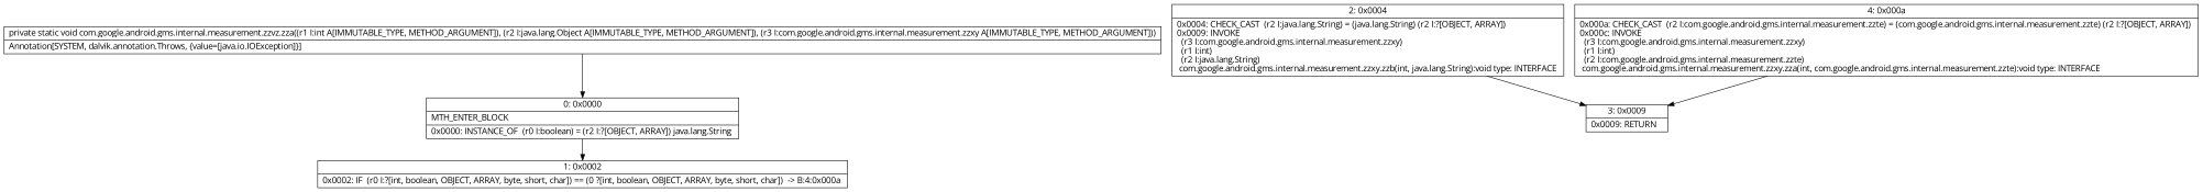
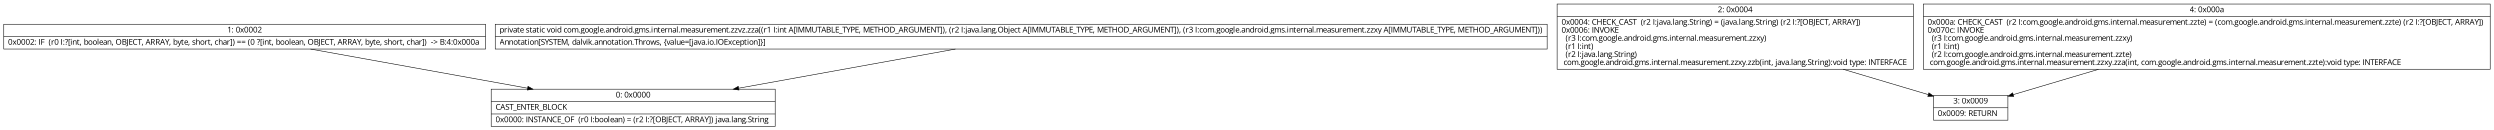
  digraph {
    fontname="Open Sans"
    node [fontname="Open Sans" shape=record]
    edge [fontname="Open Sans"]
-   n1 [label="{0\:\ 0x0000|MTH_ENTER_BLOCK\l|0x0000: INSTANCE_OF  (r0 I:boolean) = (r2 I:?[OBJECT, ARRAY]) java.lang.String \l}"]
+   n1 [label="{0\:\ 0x0000|CAST_ENTER_BLOCK\l|0x0000: INSTANCE_OF  (r0 I:boolean) = (r2 I:?[OBJECT, ARRAY]) java.lang.String \l}"]
    n2 [label="{1\:\ 0x0002|0x0002: IF  (r0 I:?[int, boolean, OBJECT, ARRAY, byte, short, char]) == (0 ?[int, boolean, OBJECT, ARRAY, byte, short, char])  \-\> B:4:0x000a \l}"]
-   n3 [label="{2\:\ 0x0004|0x0004: CHECK_CAST  (r2 I:java.lang.String) = (java.lang.String) (r2 I:?[OBJECT, ARRAY]) \l0x0009: INVOKE  \l  (r3 I:com.google.android.gms.internal.measurement.zzxy)\l  (r1 I:int)\l  (r2 I:java.lang.String)\l com.google.android.gms.internal.measurement.zzxy.zzb(int, java.lang.String):void type: INTERFACE \l}"]
+   n3 [label="{2\:\ 0x0004|0x0004: CHECK_CAST  (r2 I:java.lang.String) = (java.lang.String) (r2 I:?[OBJECT, ARRAY]) \l0x0006: INVOKE  \l  (r3 I:com.google.android.gms.internal.measurement.zzxy)\l  (r1 I:int)\l  (r2 I:java.lang.String)\l com.google.android.gms.internal.measurement.zzxy.zzb(int, java.lang.String):void type: INTERFACE \l}"]
    n4 [label="{3\:\ 0x0009|0x0009: RETURN   \l}"]
-   n5 [label="{4\:\ 0x000a|0x000a: CHECK_CAST  (r2 I:com.google.android.gms.internal.measurement.zzte) = (com.google.android.gms.internal.measurement.zzte) (r2 I:?[OBJECT, ARRAY]) \l0x000c: INVOKE  \l  (r3 I:com.google.android.gms.internal.measurement.zzxy)\l  (r1 I:int)\l  (r2 I:com.google.android.gms.internal.measurement.zzte)\l com.google.android.gms.internal.measurement.zzxy.zza(int, com.google.android.gms.internal.measurement.zzte):void type: INTERFACE \l}"]
+   n5 [label="{4\:\ 0x000a|0x000a: CHECK_CAST  (r2 I:com.google.android.gms.internal.measurement.zzte) = (com.google.android.gms.internal.measurement.zzte) (r2 I:?[OBJECT, ARRAY]) \l0x070c: INVOKE  \l  (r3 I:com.google.android.gms.internal.measurement.zzxy)\l  (r1 I:int)\l  (r2 I:com.google.android.gms.internal.measurement.zzte)\l com.google.android.gms.internal.measurement.zzxy.zza(int, com.google.android.gms.internal.measurement.zzte):void type: INTERFACE \l}"]
    n6 [label="{private static void com.google.android.gms.internal.measurement.zzvz.zza((r1 I:int A[IMMUTABLE_TYPE, METHOD_ARGUMENT]), (r2 I:java.lang.Object A[IMMUTABLE_TYPE, METHOD_ARGUMENT]), (r3 I:com.google.android.gms.internal.measurement.zzxy A[IMMUTABLE_TYPE, METHOD_ARGUMENT]))  | Annotation[SYSTEM, dalvik.annotation.Throws, \{value=[java.io.IOException]\}]\l}"]
-   n1 -> n2
+   n2 -> n1
    n3 -> n4
    n5 -> n4
    n6 -> n1
  }
